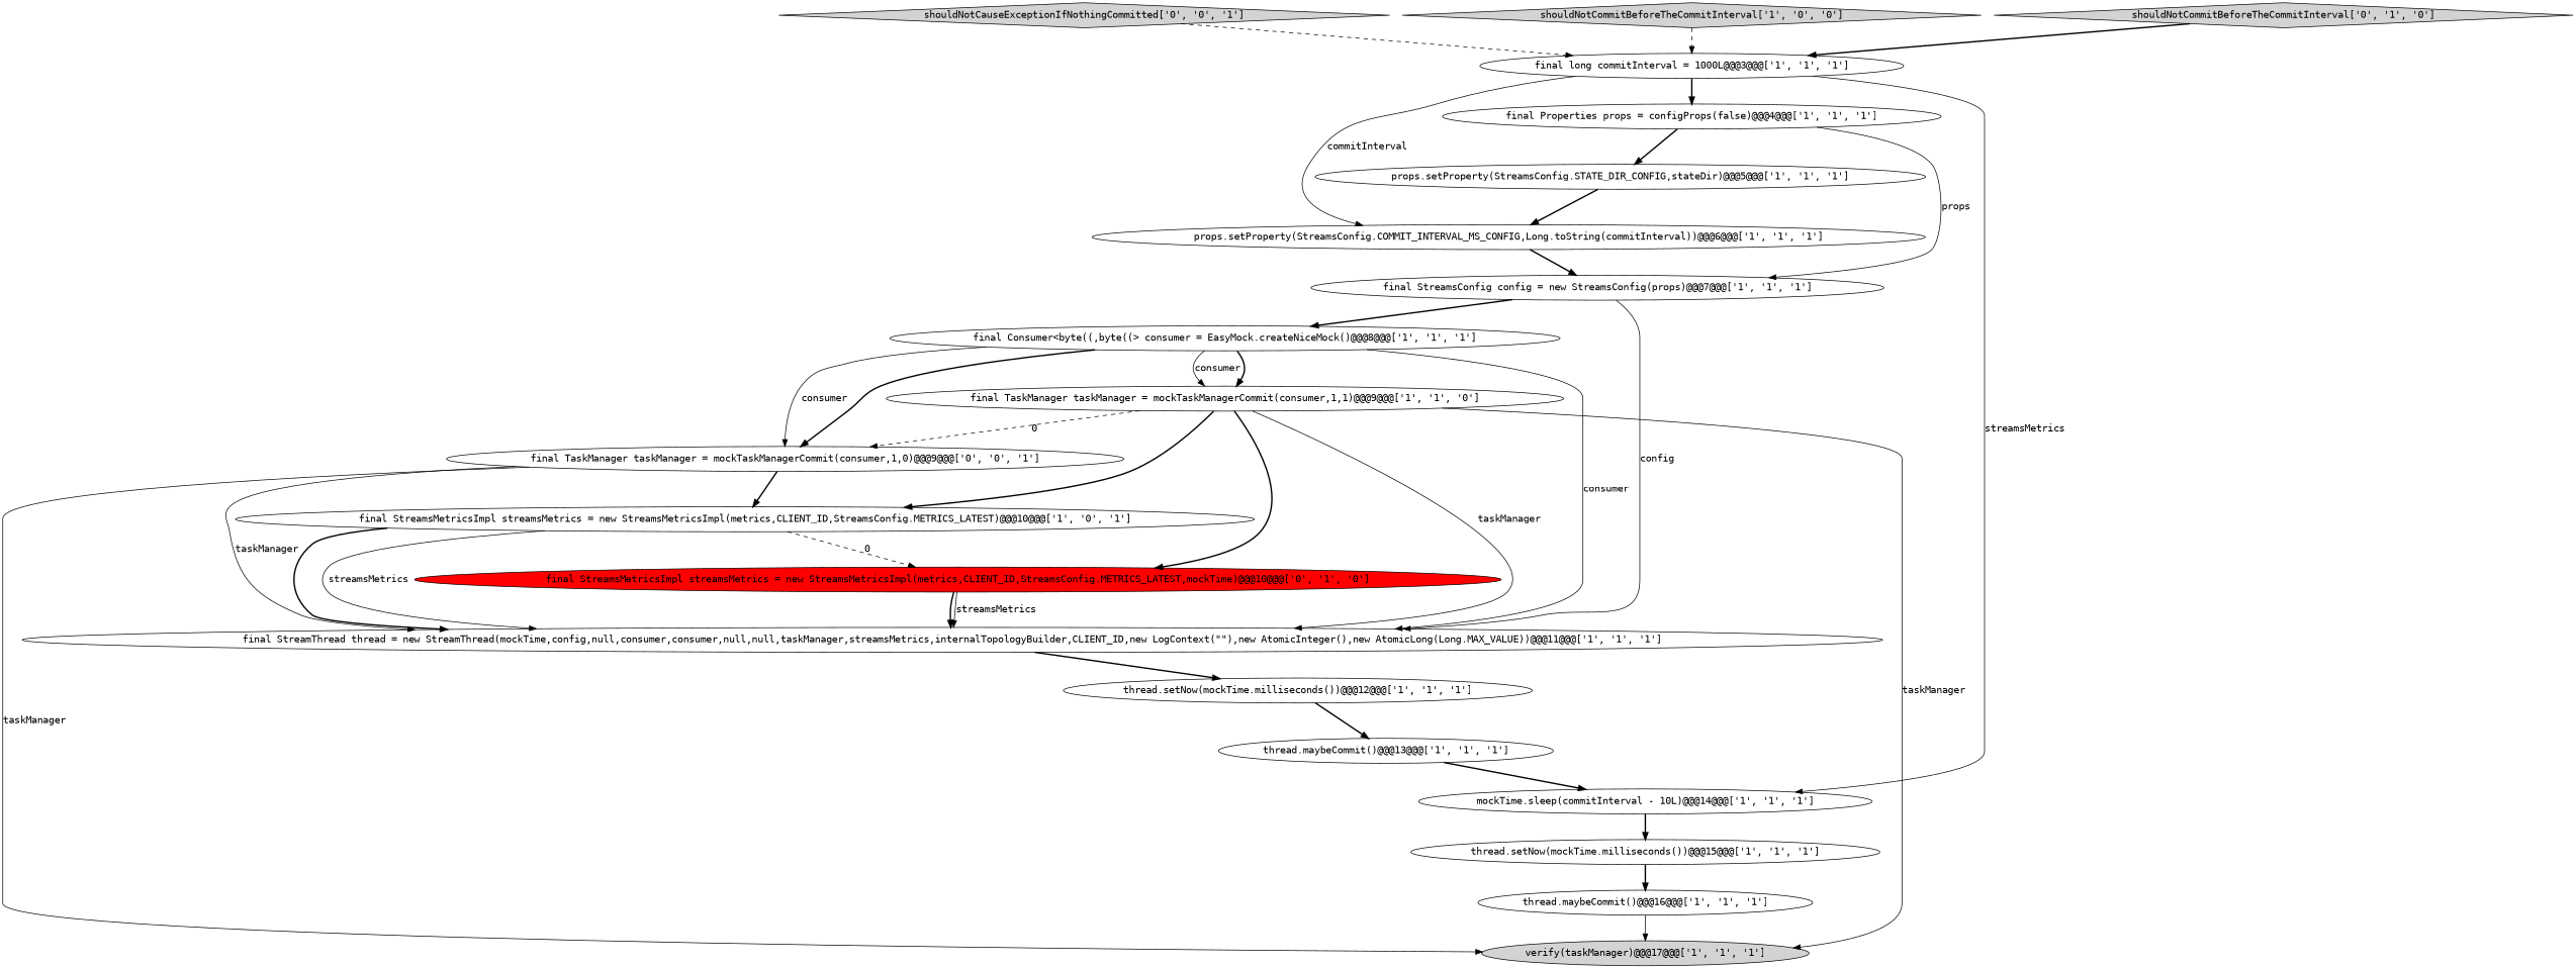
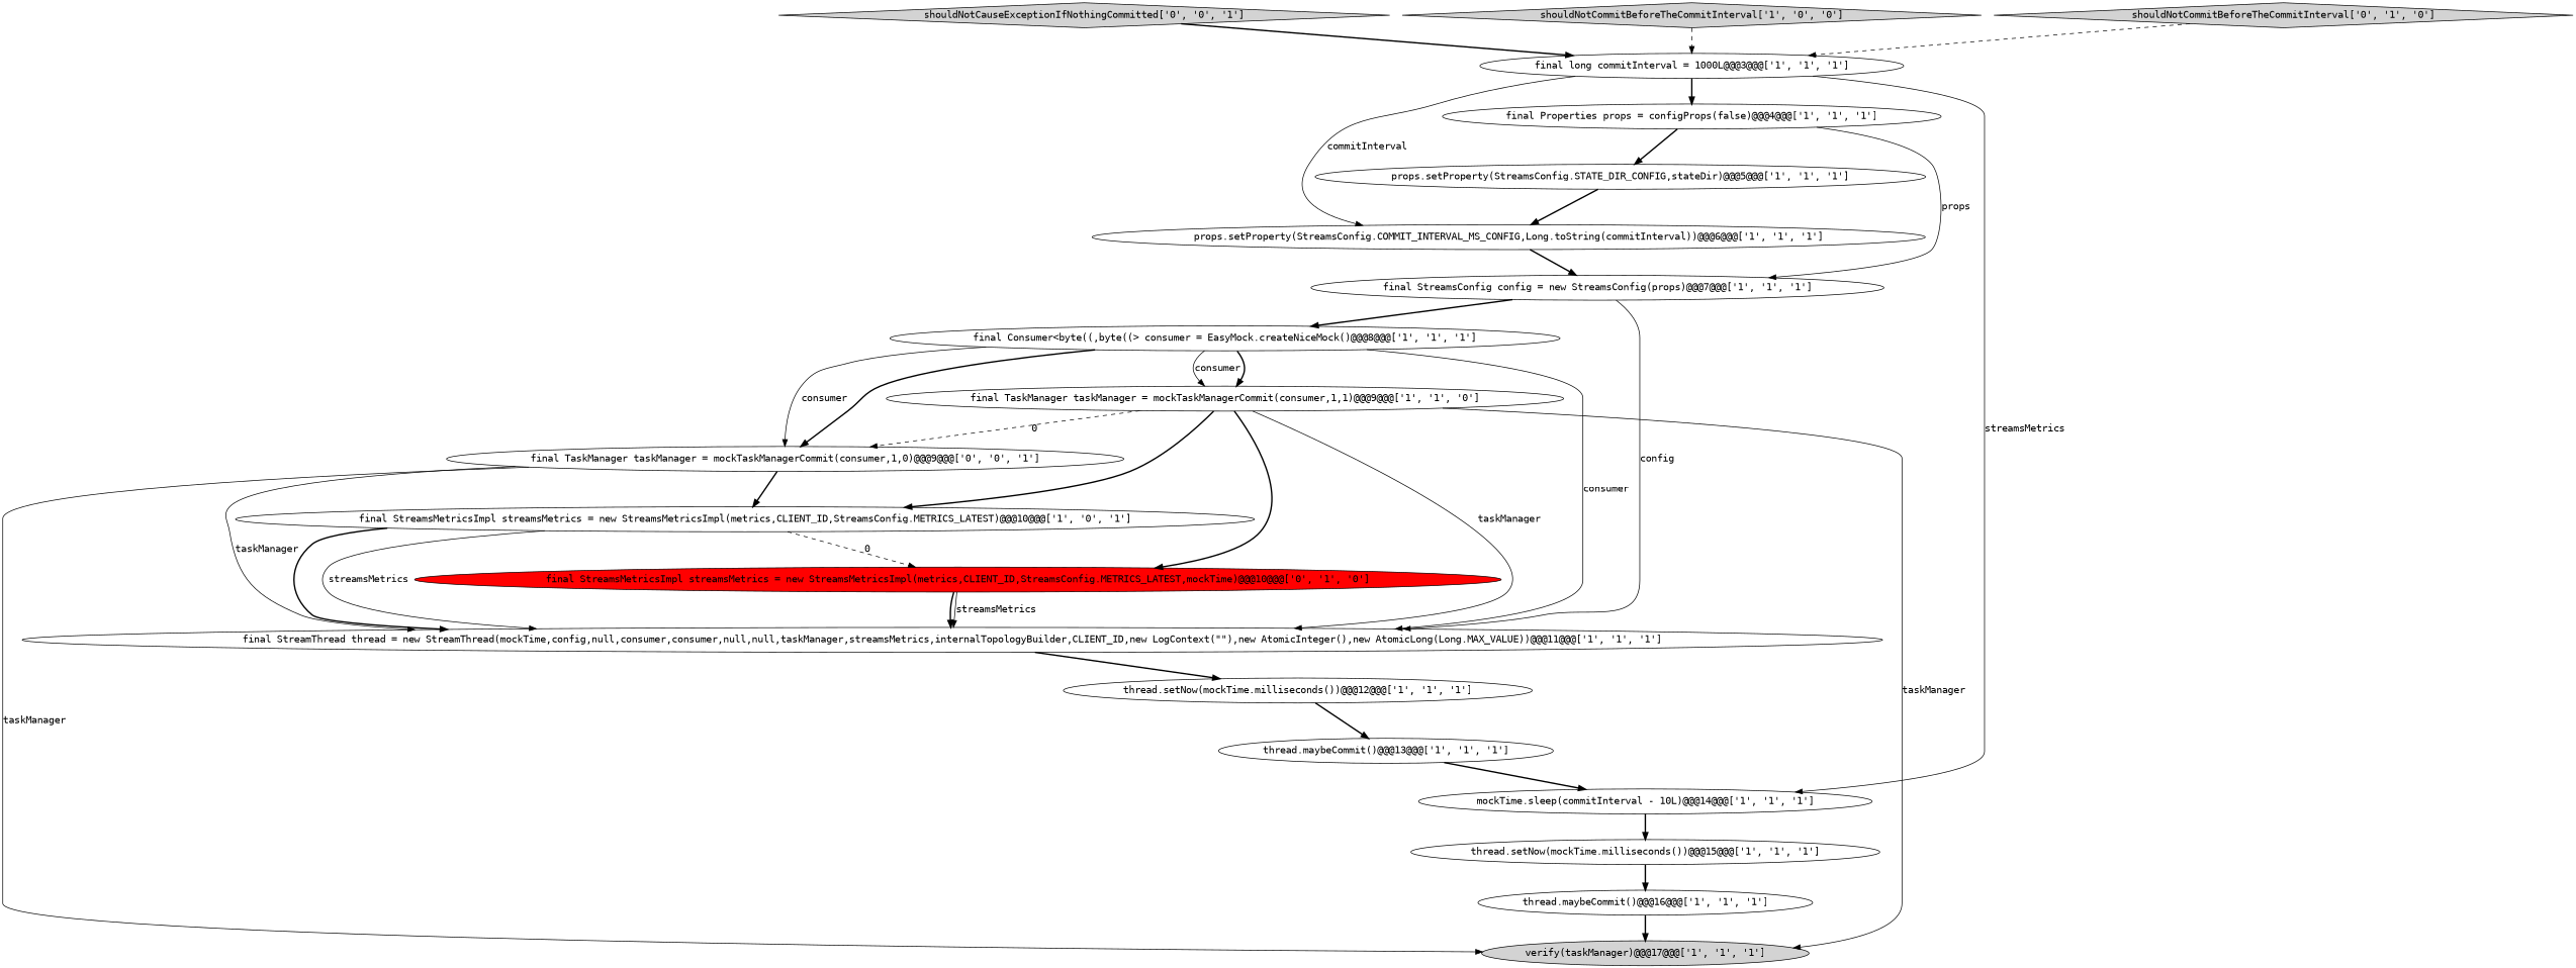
  digraph {
    fontname="DejaVu Sans Mono"
    node [fillcolor=white fontname="DejaVu Sans Mono" shape=ellipse style=filled]
    edge [fontname="DejaVu Sans Mono" style=bold]
    n1 [label="final StreamThread thread = new StreamThread(mockTime,config,null,consumer,consumer,null,null,taskManager,streamsMetrics,internalTopologyBuilder,CLIENT_ID,new LogContext(\"\"),new AtomicInteger(),new AtomicLong(Long.MAX_VALUE))@@@11@@@['1', '1', '1']"]
    n2 [label="thread.setNow(mockTime.milliseconds())@@@12@@@['1', '1', '1']"]
    n3 [label="thread.maybeCommit()@@@13@@@['1', '1', '1']"]
    n4 [label="final long commitInterval = 1000L@@@3@@@['1', '1', '1']"]
    n5 [label="final Properties props = configProps(false)@@@4@@@['1', '1', '1']"]
    n6 [label="mockTime.sleep(commitInterval - 10L)@@@14@@@['1', '1', '1']"]
    n7 [label="props.setProperty(StreamsConfig.COMMIT_INTERVAL_MS_CONFIG,Long.toString(commitInterval))@@@6@@@['1', '1', '1']"]
    n8 [label="props.setProperty(StreamsConfig.STATE_DIR_CONFIG,stateDir)@@@5@@@['1', '1', '1']"]
    n9 [label="final StreamsConfig config = new StreamsConfig(props)@@@7@@@['1', '1', '1']"]
    n10 [label="thread.setNow(mockTime.milliseconds())@@@15@@@['1', '1', '1']"]
    n11 [label="final Consumer<byte((,byte((> consumer = EasyMock.createNiceMock()@@@8@@@['1', '1', '1']"]
    n12 [label="final StreamsMetricsImpl streamsMetrics = new StreamsMetricsImpl(metrics,CLIENT_ID,StreamsConfig.METRICS_LATEST)@@@10@@@['1', '0', '1']"]
    n13 [fillcolor=red label="final StreamsMetricsImpl streamsMetrics = new StreamsMetricsImpl(metrics,CLIENT_ID,StreamsConfig.METRICS_LATEST,mockTime)@@@10@@@['0', '1', '0']"]
    n14 [fillcolor=lightgray label="shouldNotCauseExceptionIfNothingCommitted['0', '0', '1']" shape=diamond]
    n15 [label="thread.maybeCommit()@@@16@@@['1', '1', '1']"]
    n16 [fillcolor=lightgray label="verify(taskManager)@@@17@@@['1', '1', '1']"]
    n17 [fillcolor=lightgray label="shouldNotCommitBeforeTheCommitInterval['1', '0', '0']" shape=diamond]
    n18 [label="final TaskManager taskManager = mockTaskManagerCommit(consumer,1,0)@@@9@@@['0', '0', '1']"]
    n19 [label="final TaskManager taskManager = mockTaskManagerCommit(consumer,1,1)@@@9@@@['1', '1', '0']"]
    n20 [fillcolor=lightgray label="shouldNotCommitBeforeTheCommitInterval['0', '1', '0']" shape=diamond]
    n1 -> n2
    n2 -> n3
    n3 -> n6
    n4 -> n5
    n4 -> n6 [label=streamsMetrics style=solid]
    n4 -> n7 [label=commitInterval style=solid]
    n5 -> n8
    n5 -> n9 [label=props style=solid]
    n6 -> n10
    n7 -> n9
    n8 -> n7
    n9 -> n1 [label=config style=solid]
    n9 -> n11
    n10 -> n15
    n11 -> n1 [label=consumer style=solid]
    n11 -> n18 [label=consumer style=solid]
    n11 -> n18
    n11 -> n19
    n11 -> n19 [label=consumer style=solid]
    n12 -> n1
    n12 -> n1 [label=streamsMetrics style=solid]
    n12 -> n13 [label=0 style=dashed]
    n13 -> n1
    n13 -> n1 [label=streamsMetrics style=solid]
-   n14 -> n4 [style=dashed]
-   n15 -> n16 [style=solid]
+   n14 -> n4
+   n15 -> n16
    n17 -> n4 [style=dashed]
    n18 -> n1 [label=taskManager style=solid]
    n18 -> n12
    n18 -> n16 [label=taskManager style=solid]
    n19 -> n1 [label=taskManager style=solid]
    n19 -> n12
    n19 -> n13
    n19 -> n16 [label=taskManager style=solid]
    n19 -> n18 [label=0 style=dashed]
-   n20 -> n4
+   n20 -> n4 [style=dashed]
  }
